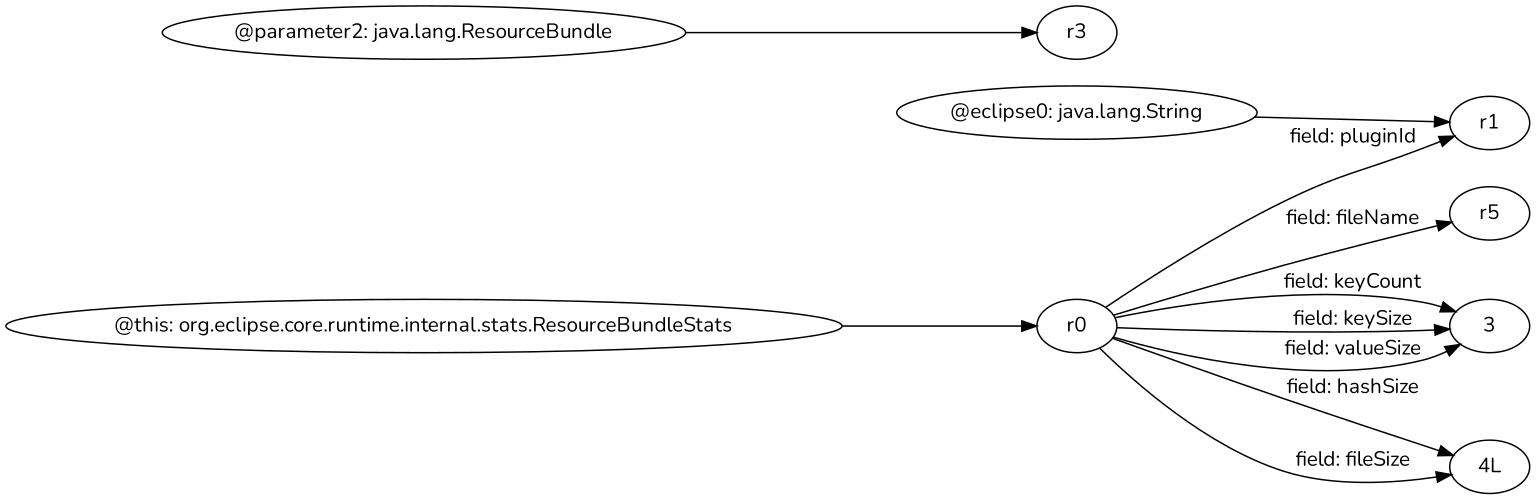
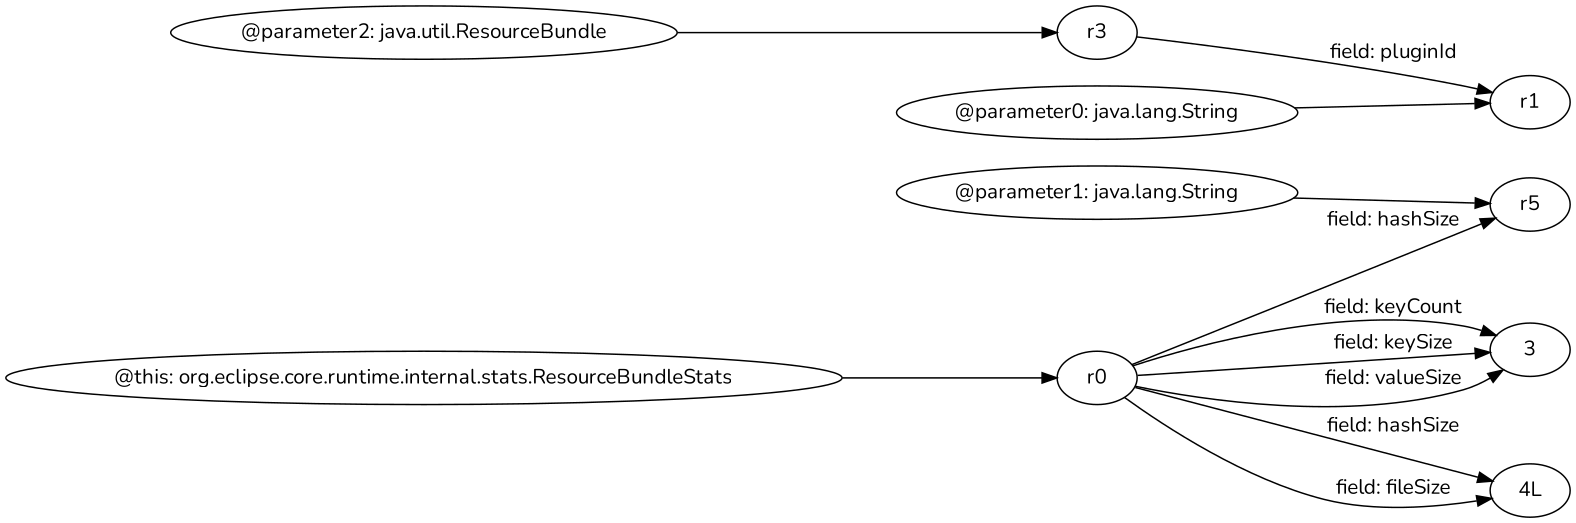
  digraph {
    fontname=Nunito
    rankdir=LR
    node [fontname=Nunito]
    edge [fontname=Nunito]
+   n1 [label="@parameter1: java.lang.String"]
    n2 [label=r5]
    n3 [label=r0]
    n4 [label=3]
    n5 [label="4L"]
    n6 [label=r1]
-   n7 [label="@parameter2: java.lang.ResourceBundle"]
+   n7 [label="@parameter2: java.util.ResourceBundle"]
    n8 [label=r3]
-   n9 [label="@eclipse0: java.lang.String"]
+   n9 [label="@parameter0: java.lang.String"]
    n10 [label="@this: org.eclipse.core.runtime.internal.stats.ResourceBundleStats"]
-   n3 -> n2 [label="field: fileName"]
+   n1 -> n2
+   n3 -> n2 [label="field: hashSize"]
    n3 -> n4 [label="field: keyCount"]
    n3 -> n4 [label="field: keySize"]
    n3 -> n4 [label="field: valueSize"]
    n3 -> n5 [label="field: hashSize"]
    n3 -> n5 [label="field: fileSize"]
-   n3 -> n6 [label="field: pluginId"]
+   n8 -> n6 [label="field: pluginId"]
    n7 -> n8
    n9 -> n6
    n10 -> n3
  }
